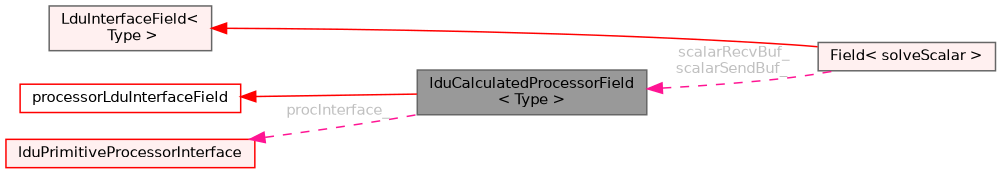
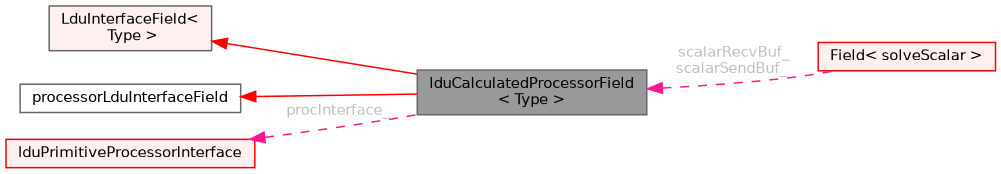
  digraph {
    rankdir=LR
    node [color=gray40 fillcolor="#FFF0F0" fontname=Helvetica fontsize=10 shape=box style=filled]
    edge [color=deeppink dir=back fontname=Helvetica fontsize=10 labelfontname=Helvetica labelfontsize=10 style=dashed]
    n1 [fillcolor=grey60 fontcolor=black height=0.2 label="lduCalculatedProcessorField\l\< Type \>" width=0.4]
-   n2 [height=0.2 label="Field\< solveScalar \>" width=0.4]
+   n2 [color=red height=0.2 label="Field\< solveScalar \>" width=0.4]
    n3 [height=0.2 label="LduInterfaceField\<\l Type \>" width=0.4]
-   n4 [color=red fillcolor=white height=0.2 label=processorLduInterfaceField width=0.4]
+   n4 [fillcolor=white height=0.2 label=processorLduInterfaceField width=0.4]
    n5 [color=red height=0.2 label=lduPrimitiveProcessorInterface width=0.4]
    n1 -> n2 [fontcolor=grey label=" scalarRecvBuf_\nscalarSendBuf_"]
-   n3 -> n2 [color=red style=solid]
+   n3 -> n1 [color=red style=solid]
    n4 -> n1 [color=red style=solid]
    n5 -> n1 [fontcolor=grey label=" procInterface_"]
  }
